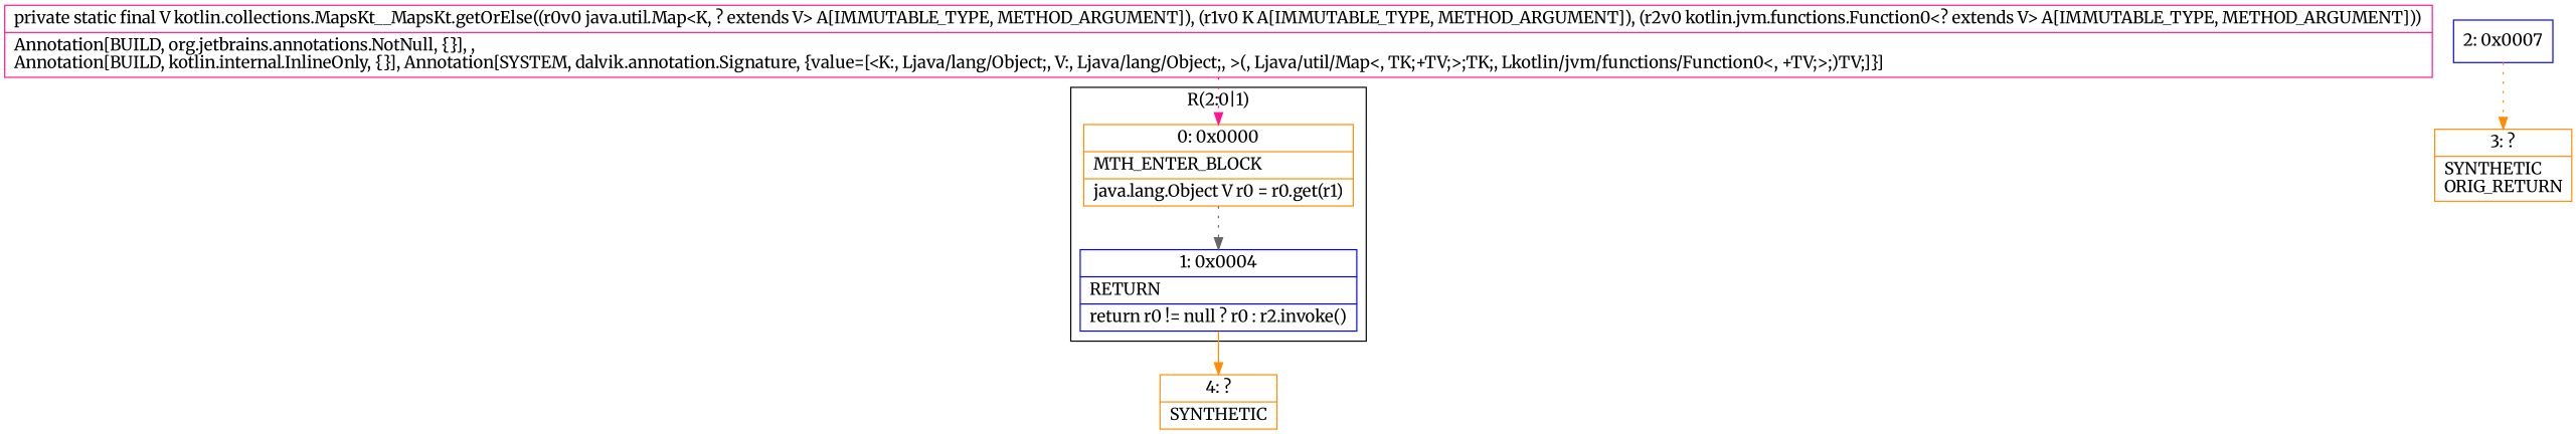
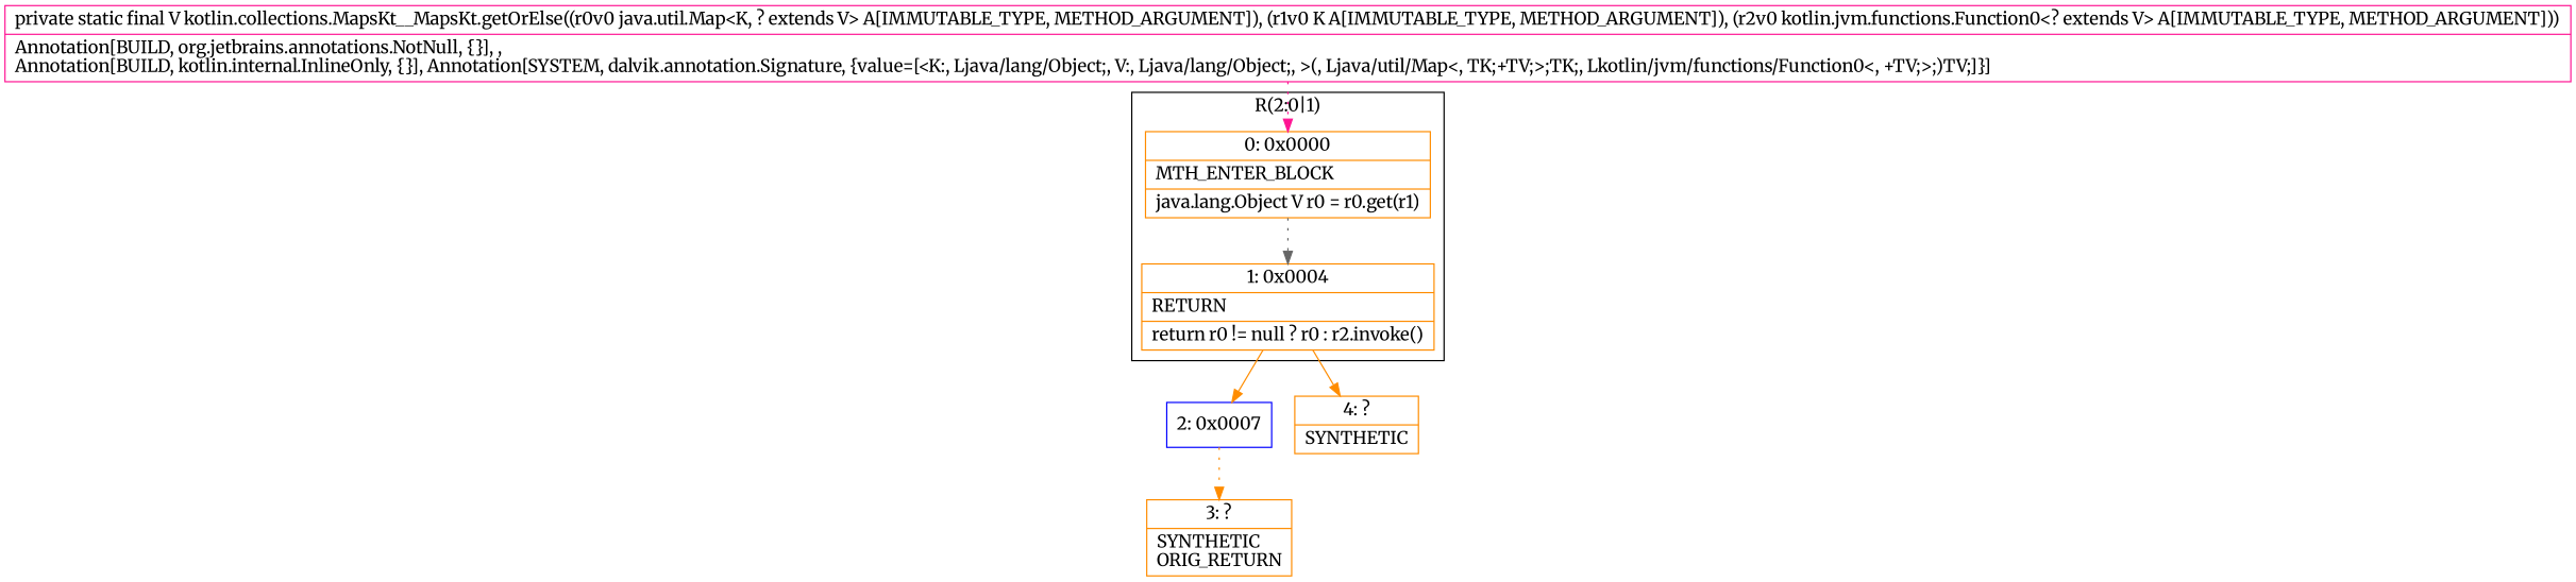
  digraph {
    fontname=Merriweather
    node [color=darkorange fontname=Merriweather shape=record]
    edge [color=darkorange fontname=Merriweather style=dotted]
    n1 [label="{0\:\ 0x0000|MTH_ENTER_BLOCK\l|java.lang.Object V r0 = r0.get(r1)\l}"]
-   n2 [color=blue label="{1\:\ 0x0004|RETURN\l|return r0 != null ? r0 : r2.invoke()\l}"]
+   n2 [label="{1\:\ 0x0004|RETURN\l|return r0 != null ? r0 : r2.invoke()\l}"]
    n3 [color=blue label="{2\:\ 0x0007}"]
    n4 [label="{4\:\ ?|SYNTHETIC\l}"]
    n5 [label="{3\:\ ?|SYNTHETIC\lORIG_RETURN\l}"]
    n6 [color=deeppink label="{private static final V kotlin.collections.MapsKt__MapsKt.getOrElse((r0v0 java.util.Map\<K, ? extends V\> A[IMMUTABLE_TYPE, METHOD_ARGUMENT]), (r1v0 K A[IMMUTABLE_TYPE, METHOD_ARGUMENT]), (r2v0 kotlin.jvm.functions.Function0\<? extends V\> A[IMMUTABLE_TYPE, METHOD_ARGUMENT]))  | Annotation[BUILD, org.jetbrains.annotations.NotNull, \{\}], , \lAnnotation[BUILD, kotlin.internal.InlineOnly, \{\}], Annotation[SYSTEM, dalvik.annotation.Signature, \{value=[\<K:, Ljava\/lang\/Object;, V:, Ljava\/lang\/Object;, \>(, Ljava\/util\/Map\<, TK;+TV;\>;TK;, Lkotlin\/jvm\/functions\/Function0\<, +TV;\>;)TV;]\}]\l}"]
    subgraph cluster_1 {
      label="R(2:0|1)"
      n1
      n2
    }
    n1 -> n2 [color=gray40]
+   n2 -> n3 [style=solid]
    n2 -> n4 [style=solid]
    n3 -> n5
    n6 -> n1 [color=deeppink]
  }
